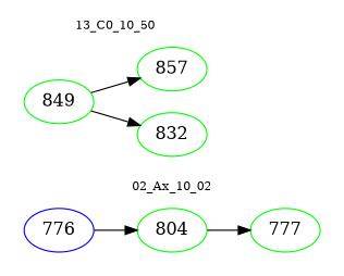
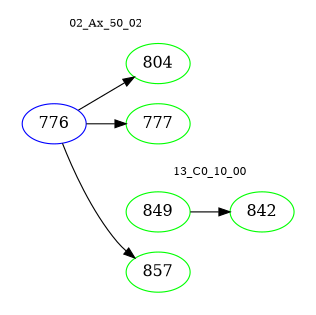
  digraph {
    rankdir=LR
    node [color=green]
    edge [color=black]
    n1 [color=blue label=776]
    n2 [label=777]
    n3 [label=804]
    n4 [label=849]
-   n5 [label=832]
+   n5 [label=842]
    n6 [label=857]
    subgraph cluster_1 {
      color=white
      fontsize=10
-     label="02_Ax_10_02"
+     label="02_Ax_50_02"
      n1
      n2
      n3
    }
    subgraph cluster_2 {
      color=white
      fontsize=10
-     label="13_C0_10_50"
+     label="13_C0_10_00"
      n4
      n5
      n6
    }
-   n3 -> n2
+   n1 -> n2
    n1 -> n3
    n4 -> n5
-   n4 -> n6
+   n1 -> n6
  }
